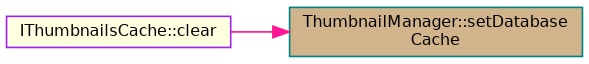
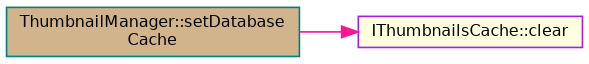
  digraph {
    rankdir=RL
    node [fontname=Helvetica fontsize=10 shape=record style=filled]
    n1 [color=purple fillcolor=lightyellow fontcolor=black height=0.2 label="IThumbnailsCache::clear" width=0.4]
    n2 [color=teal fillcolor=tan height=0.2 label="ThumbnailManager::setDatabase\lCache" width=0.4]
-   n2 -> n1 [color=deeppink dir=back fontname=Helvetica fontsize=10 labelfontname=Helvetica labelfontsize=10 style=solid]
+   n1 -> n2 [color=deeppink dir=back fontname=Helvetica fontsize=10 labelfontname=Helvetica labelfontsize=10 style=solid]
  }
